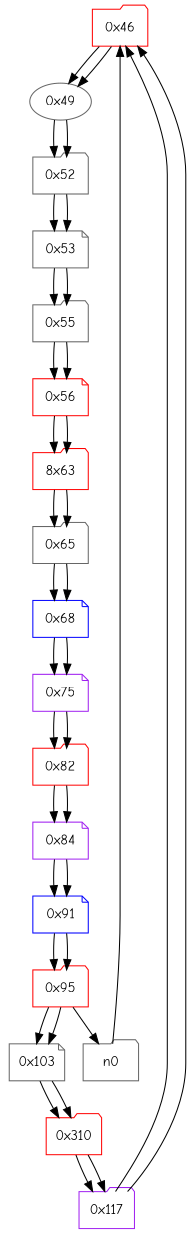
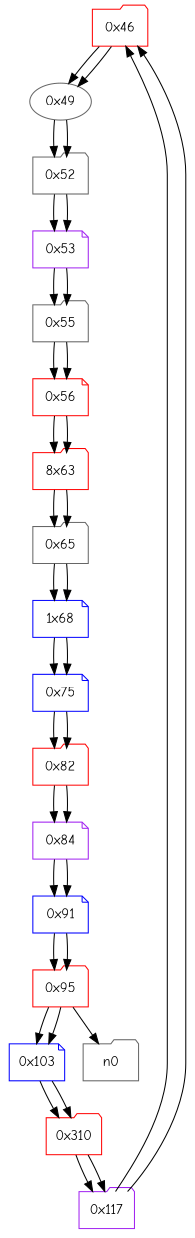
  digraph {
    fontname="Comic Neue"
    node [color=gray40 fontname="Comic Neue" shape=folder]
    edge [fontname="Comic Neue"]
    n1 [color=red label="0x46"]
    n2 [label="0x49" shape=ellipse]
    n3 [label="0x52"]
-   n4 [label="0x53" shape=note]
+   n4 [color=purple label="0x53" shape=note]
    n5 [label="0x55"]
    n6 [color=red label="0x56" shape=note]
    n7 [color=red label="8x63"]
    n8 [label="0x65"]
-   n9 [color=blue label="0x68" shape=note]
-   n10 [color=purple label="0x75" shape=note]
+   n9 [color=blue label="1x68" shape=note]
+   n10 [color=blue label="0x75" shape=note]
    n11 [color=red label="0x82"]
    n12 [color=purple label="0x84" shape=note]
    n13 [color=blue label="0x91" shape=note]
    n14 [color=red label="0x95"]
-   n15 [label="0x103" shape=note]
+   n15 [color=blue label="0x103" shape=note]
    n0
    n16 [color=red label="0x310"]
    n17 [color=purple label="0x117"]
    n1 -> n2
    n1 -> n2
    n2 -> n3
    n2 -> n3
    n3 -> n4
    n3 -> n4
    n4 -> n5
    n4 -> n5
    n5 -> n6
    n5 -> n6
    n6 -> n7
    n6 -> n7
    n7 -> n8
    n7 -> n8
    n8 -> n9
    n8 -> n9
    n9 -> n10
    n9 -> n10
    n10 -> n11
    n10 -> n11
    n11 -> n12
    n11 -> n12
    n12 -> n13
    n12 -> n13
    n13 -> n14
    n13 -> n14
    n14 -> n15
    n14 -> n15
    n14 -> n0
    n15 -> n16
    n15 -> n16
-   n0 -> n1
    n16 -> n17
    n16 -> n17
    n17 -> n1
    n17 -> n1
  }
